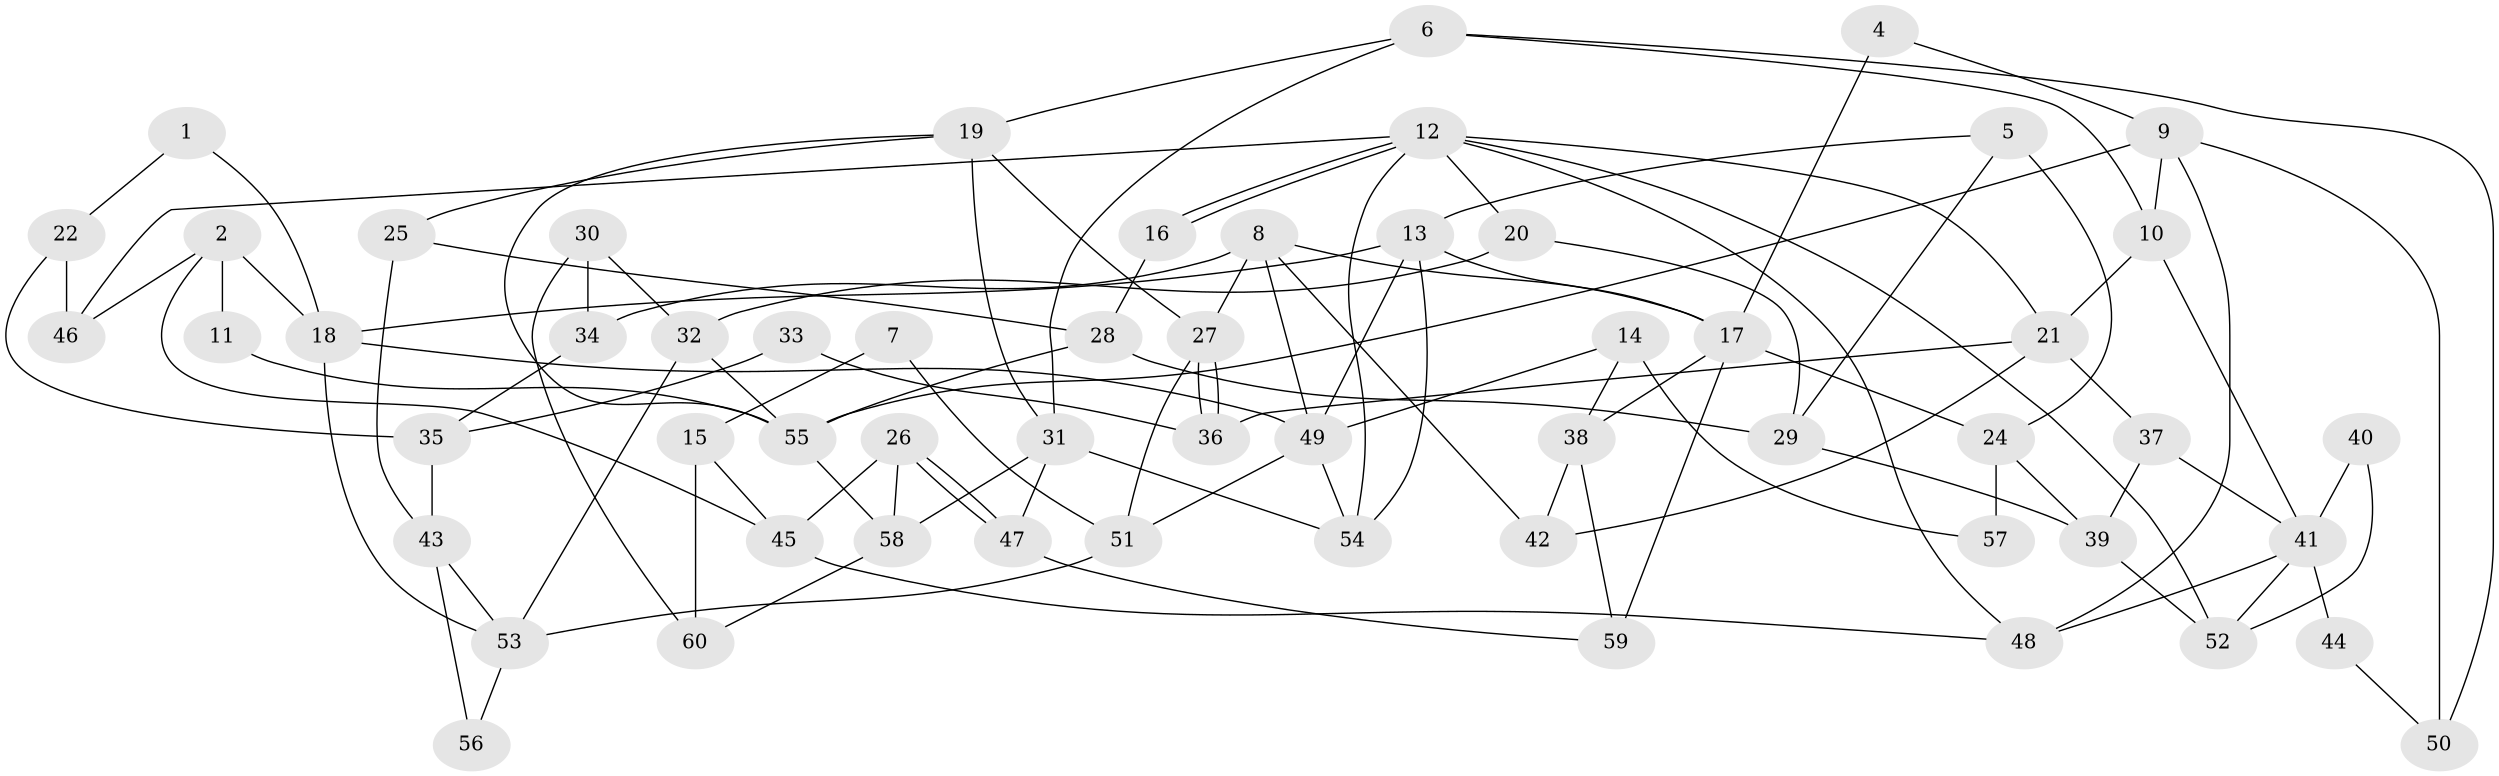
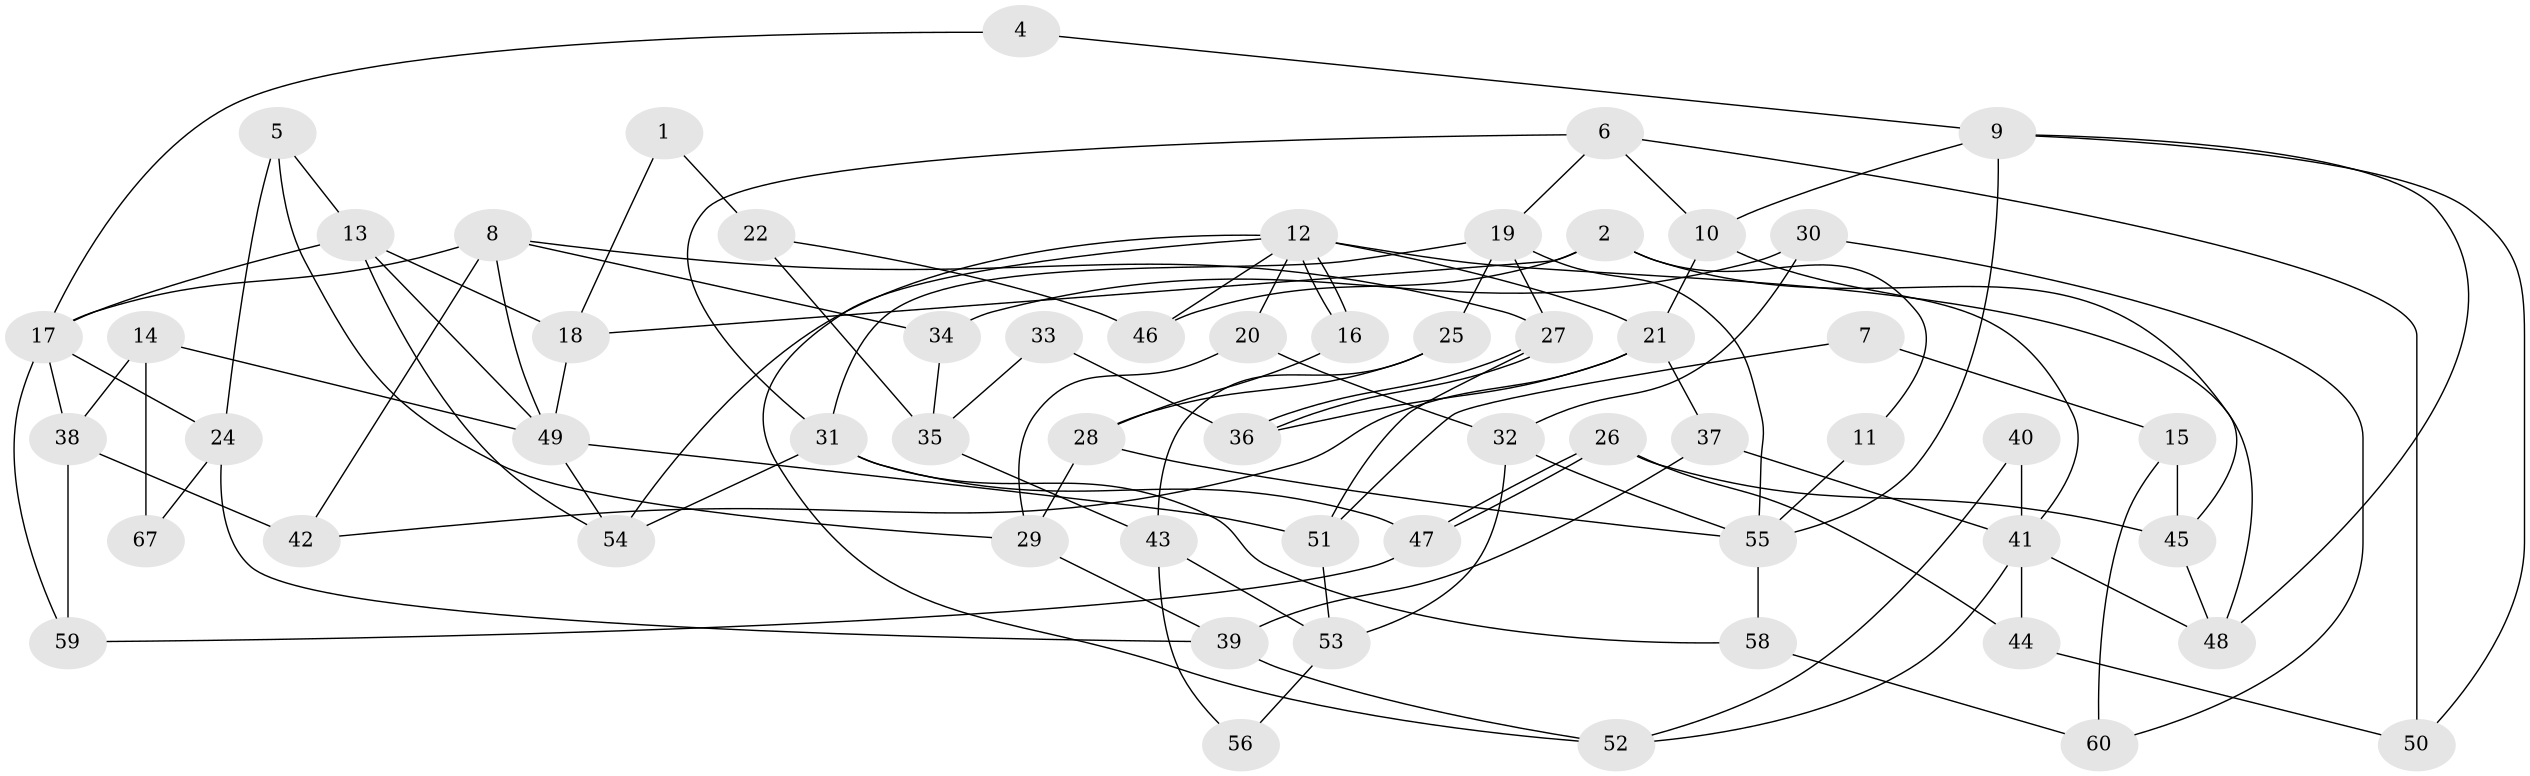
  graph {
    node [color=gray90 style=filled]
    1
    18
    22
    49
    53
    46
    35
    2
    11
    45
    55
    48
    10
    21
    41
    12
    16
    20
    52
    54
    43
    56
    4
    9
    17
    50
    24
    38
    59
    5
    13
    29
-   57
+   57 [label=67]
    39
    6
    19
    31
    27
    25
    47
    58
    7
    15
    51
    60
    8
    34
    42
    36
    37
    44
    28
    32
    14
    26
    30
    33
    40
    1 -- 18
    1 -- 22
    18 -- 49
-   18 -- 53
    22 -- 46
    22 -- 35
    49 -- 54
    49 -- 51
    53 -- 56
    35 -- 43
    2 -- 18
    2 -- 46
    2 -- 11
    2 -- 45
    11 -- 55
    45 -- 48
    55 -- 58
    10 -- 21
    10 -- 41
    21 -- 42
    21 -- 36
    21 -- 37
    41 -- 48
    41 -- 52
    41 -- 44
    12 -- 46
    12 -- 48
    12 -- 21
    12 -- 16
    12 -- 16
    12 -- 20
    12 -- 52
    12 -- 54
    16 -- 28
    20 -- 29
    20 -- 32
    43 -- 53
    43 -- 56
    4 -- 9
    4 -- 17
    9 -- 55
    9 -- 48
    9 -- 10
    9 -- 50
    17 -- 24
    17 -- 38
    17 -- 59
    24 -- 57
    24 -- 39
    38 -- 59
    38 -- 42
    5 -- 24
    5 -- 13
    5 -- 29
    13 -- 18
    13 -- 49
    13 -- 54
    13 -- 17
    29 -- 39
    39 -- 52
    6 -- 10
    6 -- 50
    6 -- 19
    6 -- 31
    19 -- 55
    19 -- 31
    19 -- 27
    19 -- 25
    31 -- 54
    31 -- 47
    31 -- 58
    27 -- 51
    27 -- 36
    27 -- 36
    25 -- 43
    25 -- 28
    47 -- 59
    58 -- 60
    7 -- 15
    7 -- 51
    15 -- 45
    15 -- 60
    51 -- 53
    8 -- 49
    8 -- 17
    8 -- 27
    8 -- 34
    8 -- 42
    34 -- 35
    37 -- 41
    37 -- 39
    44 -- 50
    28 -- 55
    28 -- 29
    32 -- 53
    32 -- 55
    14 -- 49
    14 -- 38
    14 -- 57
    26 -- 45
    26 -- 47
    26 -- 47
-   26 -- 58
+   26 -- 44
    30 -- 60
    30 -- 34
    30 -- 32
    33 -- 35
    33 -- 36
    40 -- 41
    40 -- 52
  }
